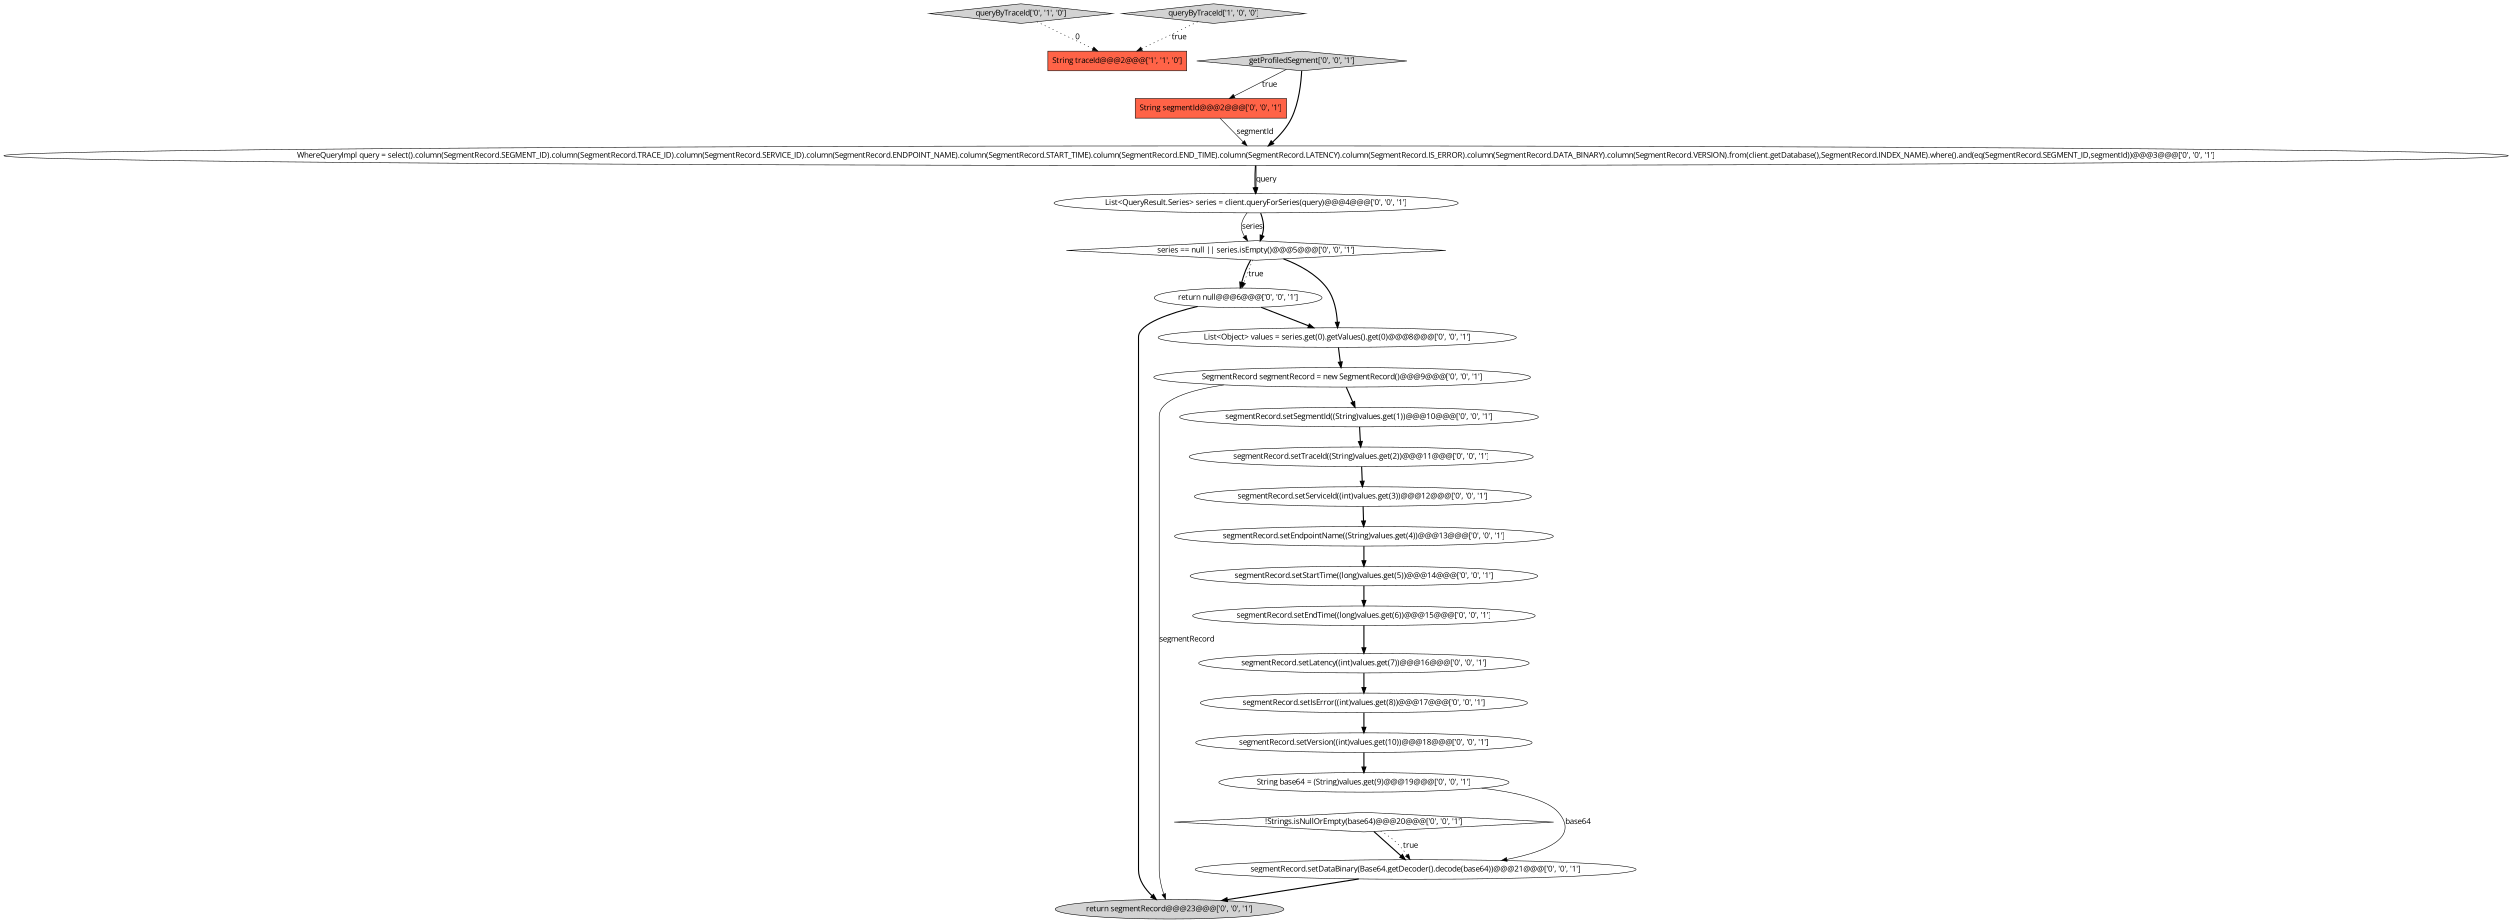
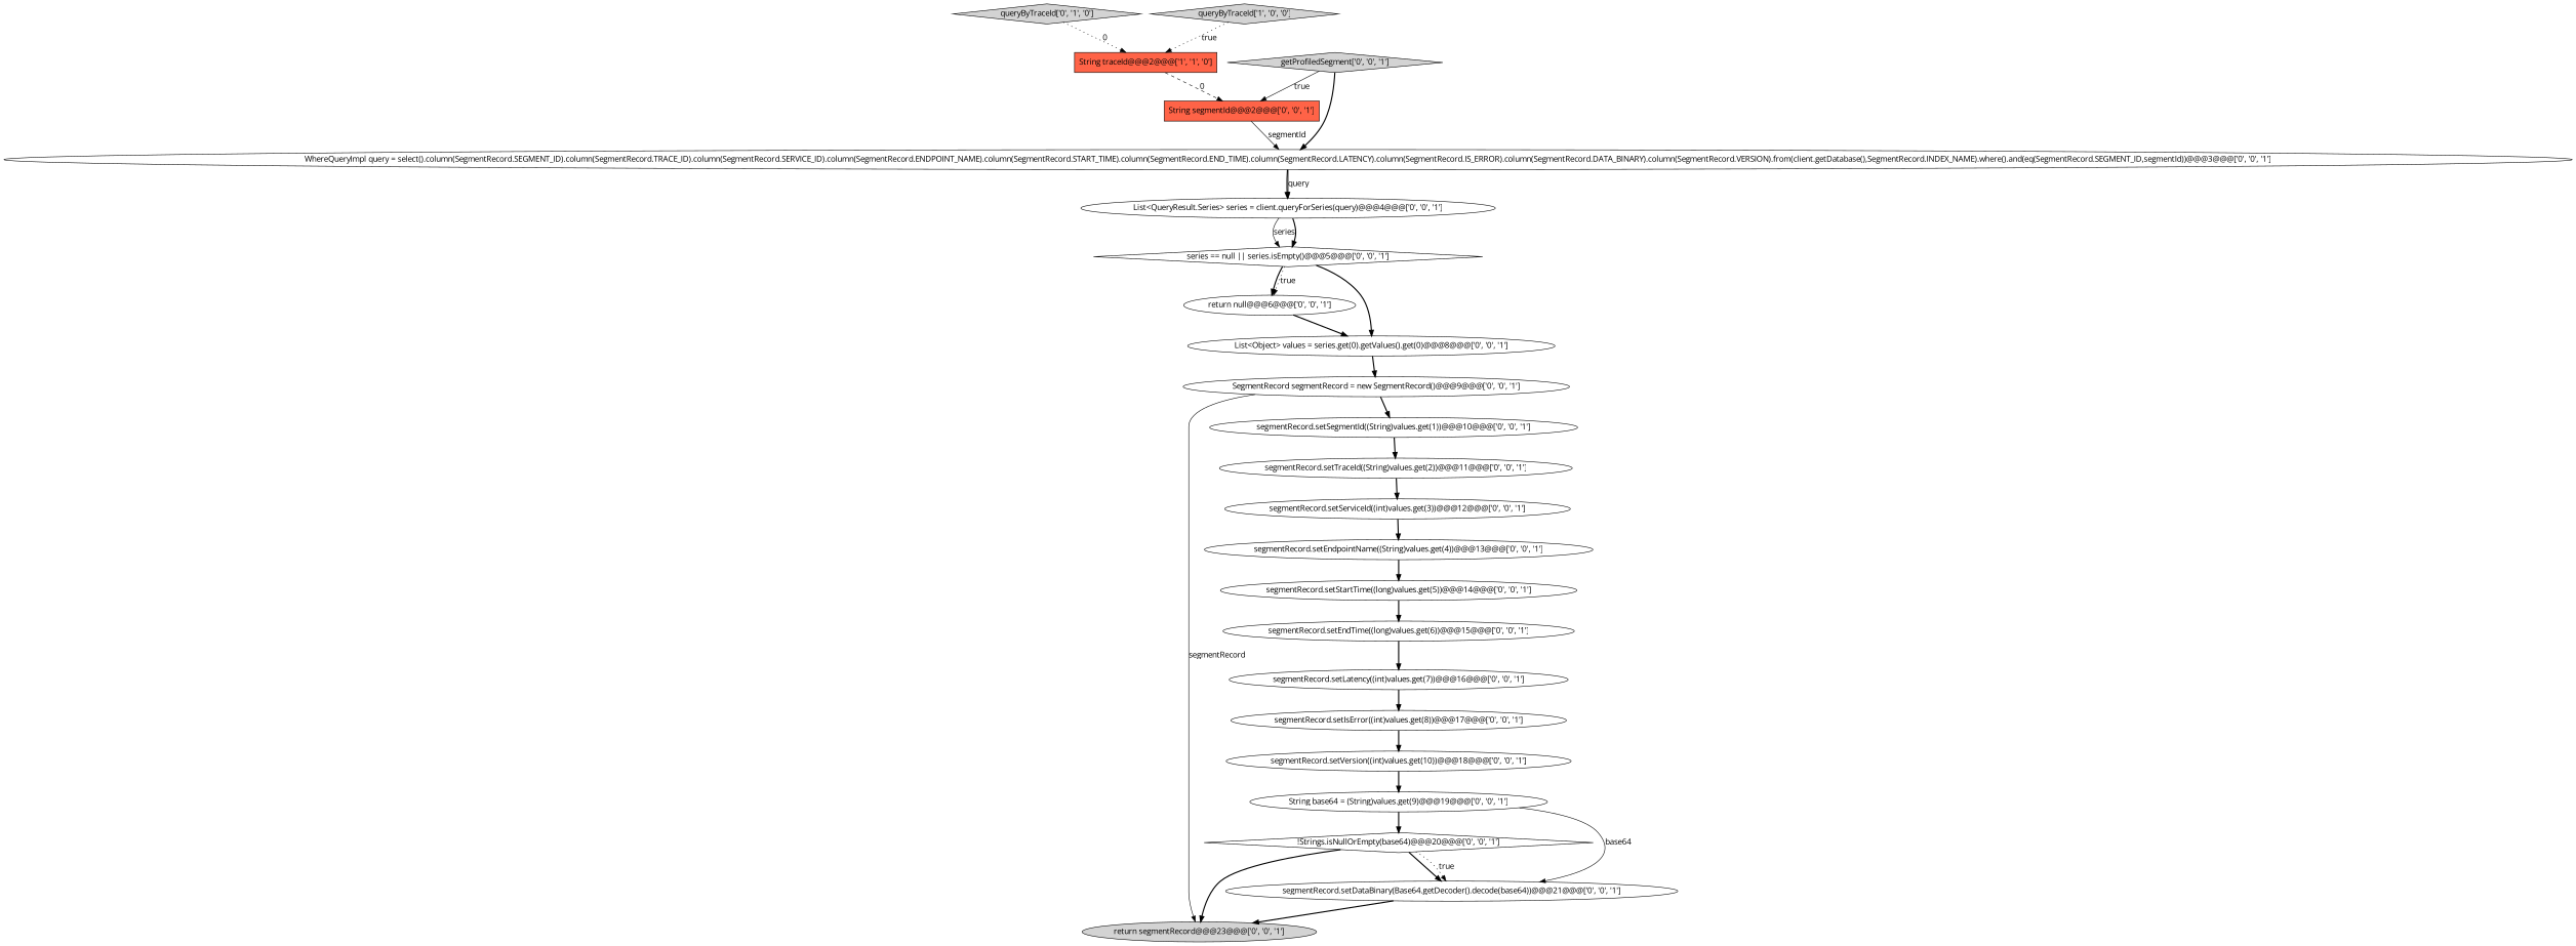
  digraph {
    fontname="Open Sans"
    node [fillcolor=white fontname="Open Sans" shape=ellipse style=filled]
    edge [fontname="Open Sans" style=bold]
    n1 [label="segmentRecord.setTraceId((String)values.get(2))@@@11@@@['0', '0', '1']"]
    n2 [label="segmentRecord.setServiceId((int)values.get(3))@@@12@@@['0', '0', '1']"]
    n3 [label="segmentRecord.setEndpointName((String)values.get(4))@@@13@@@['0', '0', '1']"]
    n4 [fillcolor=lightgray label="return segmentRecord@@@23@@@['0', '0', '1']"]
    n5 [label="WhereQueryImpl query = select().column(SegmentRecord.SEGMENT_ID).column(SegmentRecord.TRACE_ID).column(SegmentRecord.SERVICE_ID).column(SegmentRecord.ENDPOINT_NAME).column(SegmentRecord.START_TIME).column(SegmentRecord.END_TIME).column(SegmentRecord.LATENCY).column(SegmentRecord.IS_ERROR).column(SegmentRecord.DATA_BINARY).column(SegmentRecord.VERSION).from(client.getDatabase(),SegmentRecord.INDEX_NAME).where().and(eq(SegmentRecord.SEGMENT_ID,segmentId))@@@3@@@['0', '0', '1']"]
    n6 [label="List<QueryResult.Series> series = client.queryForSeries(query)@@@4@@@['0', '0', '1']"]
    n7 [label="series == null || series.isEmpty()@@@5@@@['0', '0', '1']" shape=diamond]
    n8 [label="segmentRecord.setStartTime((long)values.get(5))@@@14@@@['0', '0', '1']"]
    n9 [label="SegmentRecord segmentRecord = new SegmentRecord()@@@9@@@['0', '0', '1']"]
    n10 [label="segmentRecord.setSegmentId((String)values.get(1))@@@10@@@['0', '0', '1']"]
    n11 [label="!Strings.isNullOrEmpty(base64)@@@20@@@['0', '0', '1']" shape=diamond]
    n12 [label="segmentRecord.setDataBinary(Base64.getDecoder().decode(base64))@@@21@@@['0', '0', '1']"]
    n13 [label="segmentRecord.setEndTime((long)values.get(6))@@@15@@@['0', '0', '1']"]
    n14 [fillcolor=tomato label="String traceId@@@2@@@['1', '1', '0']" shape=box]
    n15 [fillcolor=tomato label="String segmentId@@@2@@@['0', '0', '1']" shape=box]
    n16 [fillcolor=lightgray label="queryByTraceId['0', '1', '0']" shape=diamond]
    n17 [label="return null@@@6@@@['0', '0', '1']"]
    n18 [label="List<Object> values = series.get(0).getValues().get(0)@@@8@@@['0', '0', '1']"]
    n19 [label="String base64 = (String)values.get(9)@@@19@@@['0', '0', '1']"]
    n20 [label="segmentRecord.setLatency((int)values.get(7))@@@16@@@['0', '0', '1']"]
    n21 [label="segmentRecord.setVersion((int)values.get(10))@@@18@@@['0', '0', '1']"]
    n22 [label="segmentRecord.setIsError((int)values.get(8))@@@17@@@['0', '0', '1']"]
    n23 [fillcolor=lightgray label="queryByTraceId['1', '0', '0']" shape=diamond]
    n24 [fillcolor=lightgray label="getProfiledSegment['0', '0', '1']" shape=diamond]
    n1 -> n2
    n2 -> n3
    n3 -> n8
    n5 -> n6
    n5 -> n6 [label=query style=solid]
    n6 -> n7 [label=series style=solid]
    n6 -> n7
    n7 -> n17
    n7 -> n17 [label=true style=dotted]
    n7 -> n18
    n8 -> n13
    n9 -> n4 [label=segmentRecord style=solid]
    n9 -> n10
    n10 -> n1
-   n17 -> n4
+   n11 -> n4
    n11 -> n12
    n11 -> n12 [label=true style=dotted]
    n12 -> n4
    n13 -> n20
+   n14 -> n15 [label=0 style=dashed]
    n15 -> n5 [label=segmentId style=solid]
    n16 -> n14 [label=0 style=dotted]
    n17 -> n18
    n18 -> n9
+   n19 -> n11
    n19 -> n12 [label=base64 style=solid]
    n20 -> n22
    n21 -> n19
    n22 -> n21
    n23 -> n14 [label=true style=dotted]
    n24 -> n5
    n24 -> n15 [label=true style=solid]
  }
